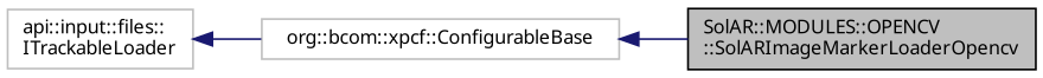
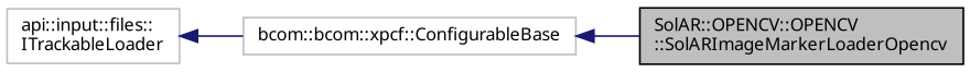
  digraph {
    fontname="Noto Sans"
    rankdir=LR
    node [color=grey75 fillcolor=white fontname="Noto Sans" fontsize=10 shape=record style=filled]
    edge [color=midnightblue dir=back fontname="Noto Sans" fontsize=10 labelfontname=Helvetica labelfontsize=10 style=solid]
-   n1 [color=black fillcolor=grey75 fontcolor=black height=0.2 label="SolAR::MODULES::OPENCV\l::SolARImageMarkerLoaderOpencv" width=0.4]
-   n2 [height=0.2 label="org::bcom::xpcf::ConfigurableBase" width=0.4]
+   n1 [color=black fillcolor=grey75 fontcolor=black height=0.2 label="SolAR::OPENCV::OPENCV\l::SolARImageMarkerLoaderOpencv" width=0.4]
+   n2 [height=0.2 label="bcom::bcom::xpcf::ConfigurableBase" width=0.4]
    n3 [height=0.2 label="api::input::files::\lITrackableLoader" width=0.4]
    n2 -> n1
    n3 -> n2
  }
